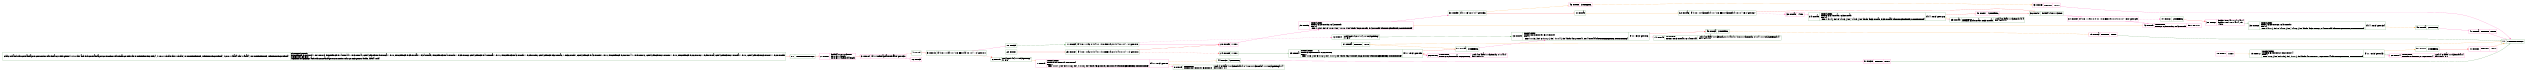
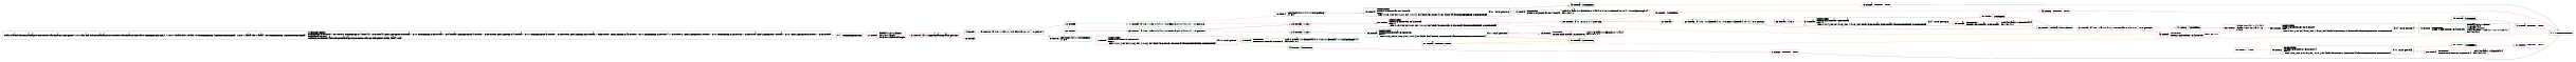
  digraph {
    rankdir=LR
    node [color=darkgreen shape=record]
    edge [arrowhead=normal color=deeppink]
    n1 [label="{0\:\ ?|MTH_ENTER_BLOCK\l}"]
    n2 [color=deeppink label="{2\:\ 0x0000|double[] r1 = r17.f28mT\lint r2 = r1.length\lint r3 = r17.f29mY[0].length\l}"]
    n3 [color=deeppink label="{3\:\ 0x000d|if (r17.mExtrapolate == false) goto L38\l}"]
    n4 [label="{4\:\ 0x000f}"]
    n5 [color=deeppink label="{16\:\ 0x006b}"]
    n6 [label="{5\:\ 0x0013|if ((r18 \> r1[0] ? 1 : (r18 == r1[0] ? 0 : \-1)) \> 0) goto L11\l}"]
    n7 [label="{6\:\ 0x0015|getSlope(r1[0], r17.mSlopeTemp)\lr1 = 0\l}"]
    n8 [label="{10\:\ 0x0039}"]
    n9 [color=deeppink label="{7\:\ 0x001d|LOOP_START\lLOOP:0: B:7:0x001d\-\>B:8:0x001f\lPHI: r1 \l  PHI: (r1v17 'j' int) = (r1v16 'j' int), (r1v18 'j' int) binds: [B:6:0x0015, B:8:0x001f] A[DONT_GENERATE, DONT_INLINE]\l|if (r1 \>= r3) goto L8\l}"]
    n10 [label="{11\:\ 0x003f|if ((r18 \> r1[r2 + (\-1)] ? 1 : (r18 == r1[r2 + (\-1)] ? 0 : \-1)) \< 0) goto L18\l}"]
    n11 [label="{8\:\ 0x001f|LOOP_END\lLOOP:0: B:7:0x001d\-\>B:8:0x001f\l|r20[r1] = (float) (r17.f29mY[0][r1] + ((r18 \- r17.f28mT[0]) * r17.mSlopeTemp[r1]))\lint r1 = r1 + 1\l}"]
    n12 [label="{44\:\ 0x0038|SYNTHETIC\l}"]
    n13 [color=deeppink label="{9\:\ 0x0038|RETURN\l|return\l}"]
    n14 [label="{1\:\ ?|MTH_EXIT_BLOCK\l}"]
    n15 [label="{12\:\ 0x0041|getSlope(r1[r2 + (\-1)], r17.mSlopeTemp)\lr1 = 0\l}"]
    n16 [color=deeppink label="{28\:\ 0x009b|r1 = 0\l}"]
    n17 [label="{13\:\ 0x004b|LOOP_START\lLOOP:1: B:13:0x004b\-\>B:14:0x004d\lPHI: r1 \l  PHI: (r1v13 'j' int) = (r1v12 'j' int), (r1v14 'j' int) binds: [B:12:0x0041, B:14:0x004d] A[DONT_GENERATE, DONT_INLINE]\l|if (r1 \>= r3) goto L16\l}"]
    n18 [color=deeppink label="{29\:\ 0x009c|LOOP_START\lLOOP:2: B:29:0x009c\-\>B:42:0x00eb\lPHI: r1 \l  PHI: (r1v9 'i' int) = (r1v8 'i' int), (r1v10 'i' int) binds: [B:28:0x009b, B:42:0x00eb] A[DONT_GENERATE, DONT_INLINE]\l}"]
    n19 [label="{14\:\ 0x004d|LOOP_END\lLOOP:1: B:13:0x004b\-\>B:14:0x004d\l|r20[r1] = (float) (r17.f29mY[r2 + (\-1)][r1] + ((r18 \- r17.f28mT[r2 + (\-1)]) * r17.mSlopeTemp[r1]))\lint r1 = r1 + 1\l}"]
    n20 [label="{45\:\ 0x006a|SYNTHETIC\l}"]
    n21 [color=deeppink label="{15\:\ 0x006a|RETURN\l|return\l}"]
    n22 [label="{30\:\ 0x009e|if (r1 \>= (r2 + (\-1))) goto L36\l}"]
    n23 [label="{31\:\ 0x00a0}"]
    n24 [color=deeppink label="{46\:\ 0x00ee|SYNTHETIC\l}"]
    n25 [label="{32\:\ 0x00a6|if ((r18 \> r17.f28mT[r1] ? 1 : (r18 == r17.f28mT[r1] ? 0 : \-1)) != 0) goto L27\l}"]
    n26 [color=deeppink label="{43\:\ 0x00ee|RETURN\l|return\l}"]
    n27 [color=deeppink label="{33\:\ 0x00a8|r4 = 0\l}"]
    n28 [label="{36\:\ 0x00b7|double[] r4 = r17.f28mT\l}"]
    n29 [label="{34\:\ 0x00a9|LOOP_START\lLOOP:3: B:34:0x00a9\-\>B:35:0x00ab\lPHI: r4 \l  PHI: (r4v14 'j' int) = (r4v13 'j' int), (r4v15 'j' int) binds: [B:33:0x00a8, B:35:0x00ab] A[DONT_GENERATE, DONT_INLINE]\l|if (r4 \>= r3) goto L26\l}"]
    n30 [color=deeppink label="{37\:\ 0x00bf|if ((r18 \> r4[r1 + 1] ? 1 : (r18 == r4[r1 + 1] ? 0 : \-1)) \>= 0) goto L29\l}"]
    n31 [label="{35\:\ 0x00ab|LOOP_END\lLOOP:3: B:34:0x00a9\-\>B:35:0x00ab\l|r20[r4] = (float) r17.f29mY[r1][r4]\lint r4 = r4 + 1\l}"]
    n32 [color=deeppink label="{48\:\ 0x00b7|SYNTHETIC\l}"]
    n33 [color=deeppink label="{42\:\ 0x00eb|LOOP_END\lLOOP:2: B:29:0x009c\-\>B:42:0x00eb\l|int r1 = r1 + 1\l}"]
    n34 [label="{47\:\ 0x00c1|SYNTHETIC\l}"]
    n35 [color=deeppink label="{38\:\ 0x00c1|double r5 = r4[r1 + 1] \- r4[r1]\ldouble r7 = (r18 \- r4[r1]) \/ r5\lr4 = 0\l}"]
    n36 [label="{39\:\ 0x00ce|LOOP_START\lLOOP:4: B:39:0x00ce\-\>B:40:0x00d0\lPHI: r4 \l  PHI: (r4v11 'j' int) = (r4v10 'j' int), (r4v12 'j' int) binds: [B:38:0x00c1, B:40:0x00d0] A[DONT_GENERATE, DONT_INLINE]\l|if (r4 \>= r3) goto L34\l}"]
+   n37 [label="{40\:\ 0x00d0|LOOP_END\lLOOP:4: B:39:0x00ce\-\>B:40:0x00d0\l|double[][] r9 = r17.f29mY\lr11 = r9[r1][r4]\lr13 = r9[r1 + 1][r4]\lr20[r4] = (float) (((1.0d \- r7) * r11) + (r13 * r7))\lint r4 = r4 + 1\l}"]
    n38 [label="{49\:\ 0x00ea|SYNTHETIC\l}"]
    n39 [color=deeppink label="{41\:\ 0x00ea|RETURN\l|return\l}"]
    n40 [color=deeppink label="{18\:\ 0x0071|r1 = 0\l}"]
    n41 [label="{19\:\ 0x0072|LOOP_START\lLOOP:5: B:19:0x0072\-\>B:20:0x0074\lPHI: r1 \l  PHI: (r1v6 'j' int) = (r1v5 'j' int), (r1v7 'j' int) binds: [B:18:0x0071, B:20:0x0074] A[DONT_GENERATE, DONT_INLINE]\l|if (r1 \>= r3) goto L43\l}"]
    n42 [label="{22\:\ 0x0081}"]
    n43 [label="{23\:\ 0x0087|if ((r18 \> r1[r2 + (\-1)] ? 1 : (r18 == r1[r2 + (\-1)] ? 0 : \-1)) \< 0) goto L18\l}"]
    n44 [color=deeppink label="{20\:\ 0x0074|LOOP_END\lLOOP:5: B:19:0x0072\-\>B:20:0x0074\l|r20[r1] = (float) r17.f29mY[0][r1]\lint r1 = r1 + 1\l}"]
    n45 [label="{50\:\ 0x0080|SYNTHETIC\l}"]
    n46 [color=deeppink label="{21\:\ 0x0080|RETURN\l|return\l}"]
    n47 [label="{24\:\ 0x0089|r1 = 0\l}"]
    n48 [label="{25\:\ 0x008a|LOOP_START\lLOOP:6: B:25:0x008a\-\>B:26:0x008c\lPHI: r1 \l  PHI: (r1v3 'j' int) = (r1v2 'j' int), (r1v4 'j' int) binds: [B:24:0x0089, B:26:0x008c] A[DONT_GENERATE, DONT_INLINE]\l|if (r1 \>= r3) goto L50\l}"]
    n49 [color=deeppink label="{26\:\ 0x008c|LOOP_END\lLOOP:6: B:25:0x008a\-\>B:26:0x008c\l|r20[r1] = (float) r17.f29mY[r2 + (\-1)][r1]\lint r1 = r1 + 1\l}"]
    n50 [label="{51\:\ 0x009a|SYNTHETIC\l}"]
    n51 [label="{27\:\ 0x009a|RETURN\l|return\l}"]
    n52 [label="{public void androidx.constraintlayout.core.motion.utils.LinearCurveFit.getPos((r17v0 'this' androidx.constraintlayout.core.motion.utils.LinearCurveFit A[IMMUTABLE_TYPE, THIS]), (r18v0 't' double A[D('t' double), IMMUTABLE_TYPE, METHOD_ARGUMENT]), (r20v0 'v' float[] A[D('v' float[]), IMMUTABLE_TYPE, METHOD_ARGUMENT]))  | USE_LINES_HINTS\lBACK_EDGE: B:8:0x001f \-\> B:7:0x001d, BACK_EDGE: B:14:0x004d \-\> B:13:0x004b, CROSS_EDGE: B:15:0x006a \-\> B:1:?, BACK_EDGE: B:35:0x00ab \-\> B:34:0x00a9, BACK_EDGE: B:40:0x00d0 \-\> B:39:0x00ce, CROSS_EDGE: B:41:0x00ea \-\> B:1:?, BACK_EDGE: B:42:0x00eb \-\> B:29:0x009c, CROSS_EDGE: B:32:0x00a6 \-\> B:36:0x00b7, CROSS_EDGE: B:43:0x00ee \-\> B:1:?, BACK_EDGE: B:20:0x0074 \-\> B:19:0x0072, CROSS_EDGE: B:21:0x0080 \-\> B:1:?, BACK_EDGE: B:26:0x008c \-\> B:25:0x008a, CROSS_EDGE: B:27:0x009a \-\> B:1:?, CROSS_EDGE: B:23:0x0087 \-\> B:28:0x009b\lTYPE_VARS: EMPTY\lMETHOD_OVERRIDE: [androidx.constraintlayout.core.motion.utils.CurveFit.getPos(double, float[]):void]\l}"]
    n1 -> n2 [arrowhead=odot color=red]
    n2 -> n3 [arrowhead=odot color=red]
    n3 -> n4 [arrowhead=odot color=red style=dashed]
    n3 -> n5 [arrowhead=onormal]
    n4 -> n6 [arrowhead=odot color=red]
    n6 -> n7 [color=red style=dashed]
    n6 -> n8 [arrowhead=odot]
    n7 -> n9 [arrowhead=odot color=darkorange]
    n8 -> n10 [color=darkgreen]
    n9 -> n11 [style=dashed]
    n9 -> n12 [arrowhead=onormal color=darkorange]
    n10 -> n15 [style=dashed]
    n10 -> n16 [arrowhead=onormal]
    n11 -> n9 [arrowhead=onormal color=darkorange]
    n12 -> n13 [arrowhead=odot]
    n13 -> n14 [arrowhead=onormal color=darkgreen]
    n15 -> n17 [color=darkgreen]
    n16 -> n18
    n17 -> n19 [arrowhead=onormal style=dashed]
    n17 -> n20 [color=red]
    n18 -> n22
-   n50 -> n17
+   n19 -> n17
    n20 -> n21 [arrowhead=odot color=darkorange]
    n21 -> n14 [arrowhead=onormal color=darkgreen]
    n22 -> n23 [arrowhead=onormal color=red style=solid]
    n22 -> n24 [arrowhead=onormal color=darkorange]
    n23 -> n25 [arrowhead=onormal color=darkorange]
    n24 -> n26 [color=darkorange]
    n25 -> n27 [style=dashed]
    n25 -> n28 [arrowhead=odot color=red]
    n26 -> n14
    n27 -> n29 [arrowhead=onormal]
    n28 -> n30 [arrowhead=odot]
    n29 -> n31 [arrowhead=onormal style=dashed]
    n29 -> n32 [arrowhead=odot color=red]
    n30 -> n33 [arrowhead=onormal]
    n30 -> n34 [style=dashed]
    n31 -> n29 [arrowhead=onormal color=darkorange]
    n32 -> n28 [arrowhead=onormal color=red]
    n33 -> n18 [arrowhead=odot color=darkorange]
    n34 -> n35 [color=red]
    n35 -> n36 [arrowhead=onormal color=darkgreen]
+   n36 -> n37 [arrowhead=odot style=dashed]
    n36 -> n38 [color=darkorange]
+   n37 -> n36 [arrowhead=odot color=darkgreen]
    n38 -> n39 [arrowhead=odot]
    n39 -> n14 [arrowhead=odot]
    n40 -> n41 [arrowhead=onormal color=darkorange]
    n41 -> n44 [style=dashed]
    n41 -> n45 [color=darkorange]
    n42 -> n43 [arrowhead=onormal color=red]
    n43 -> n16 [color=red]
    n43 -> n47 [color=red style=dashed]
    n44 -> n41 [arrowhead=odot color=darkgreen]
    n45 -> n46 [color=red]
    n46 -> n14 [color=darkorange]
    n47 -> n48 [arrowhead=onormal color=darkgreen]
    n48 -> n49 [style=dashed]
    n48 -> n50 [arrowhead=onormal color=red]
    n49 -> n48 [color=red]
    n51 -> n14 [arrowhead=odot color=darkorange]
    n51 -> n50 [arrowhead=odot color=darkorange]
    n52 -> n1 [arrowhead=odot color=red]
  }
